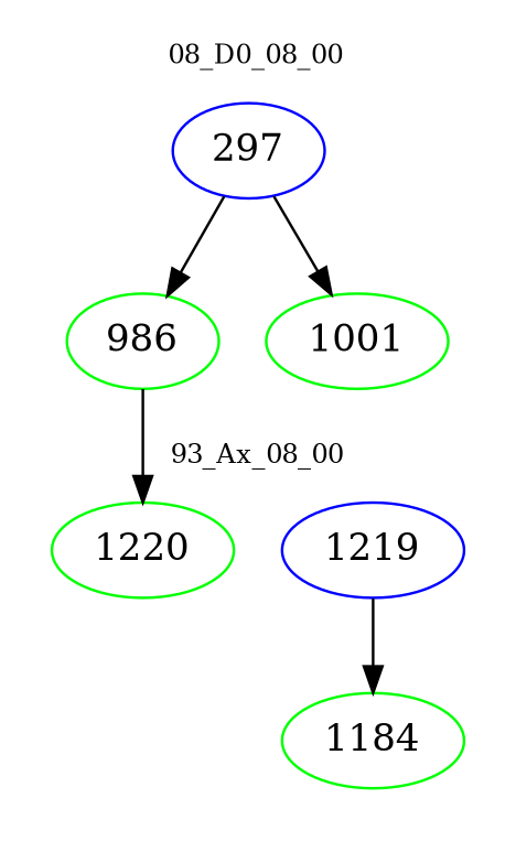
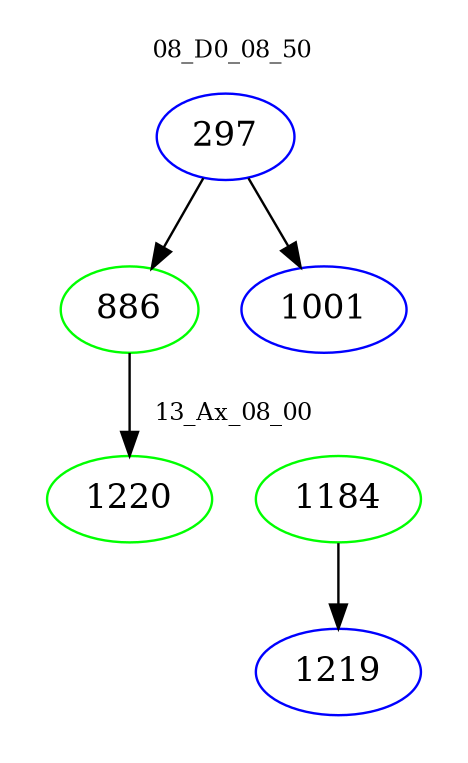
  digraph {
    node [color=green]
    edge [color=black]
    n1 [color=blue label=1219]
    n2 [label=1184]
    n3 [label=1220]
    n4 [color=blue label=297]
-   n5 [label=986]
-   n6 [label=1001]
+   n5 [label=886]
+   n6 [color=blue label=1001]
    subgraph cluster_1 {
      color=white
      fontsize=10
-     label="93_Ax_08_00"
+     label="13_Ax_08_00"
      n1
      n2
      n3
    }
    subgraph cluster_2 {
      color=white
      fontsize=10
-     label="08_D0_08_00"
+     label="08_D0_08_50"
      n4
      n5
      n6
    }
-   n1 -> n2
+   n2 -> n1
    n4 -> n5
    n4 -> n6
    n5 -> n3
  }
